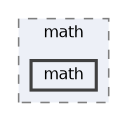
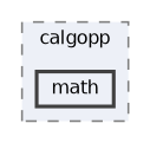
  digraph {
    compound=true
    n1 [color=grey25 fillcolor="#edf0f7" fontname=Helvetica fontsize=10 height=0.2 label=math shape=box style="filled,bold" width=0.4]
    subgraph cluster_1 {
      bgcolor="#edf0f7"
      fontname=Helvetica
      fontsize=10
-     label=math
+     label=calgopp
      pencolor=grey50
      style="filled,dashed"
      n1
    }
  }
